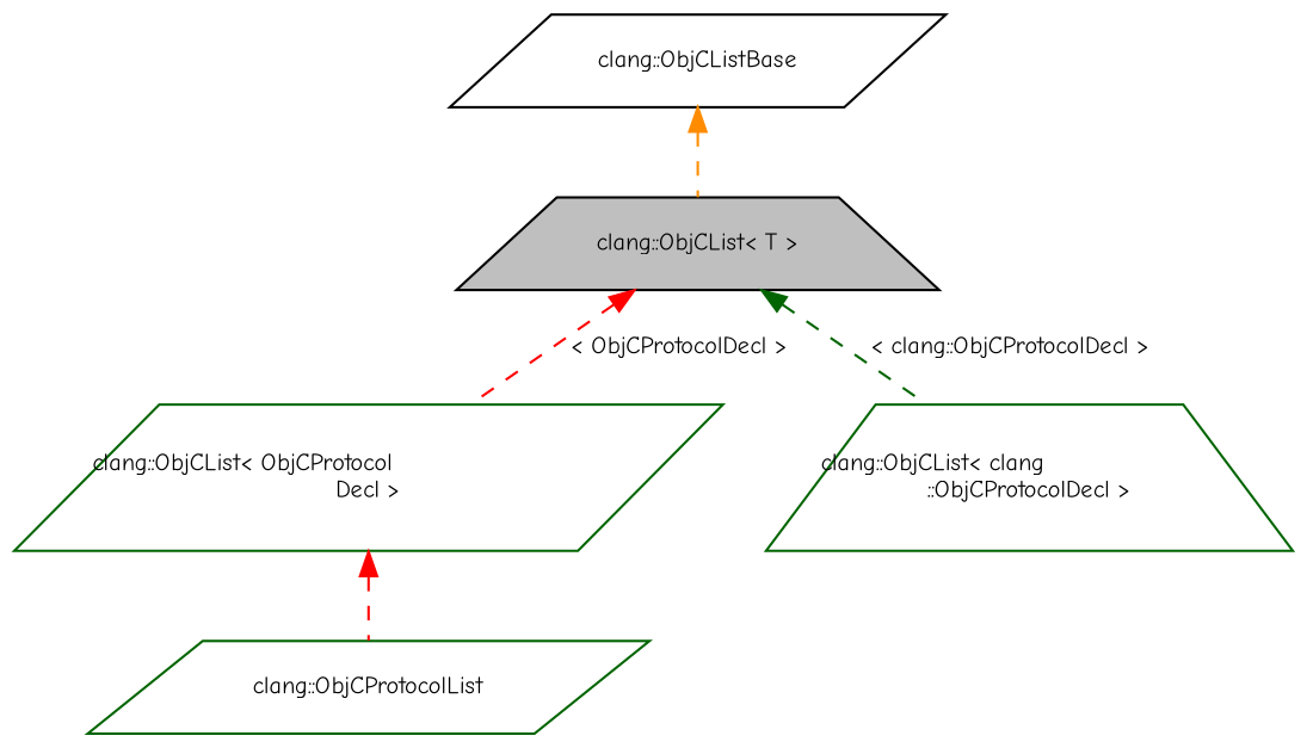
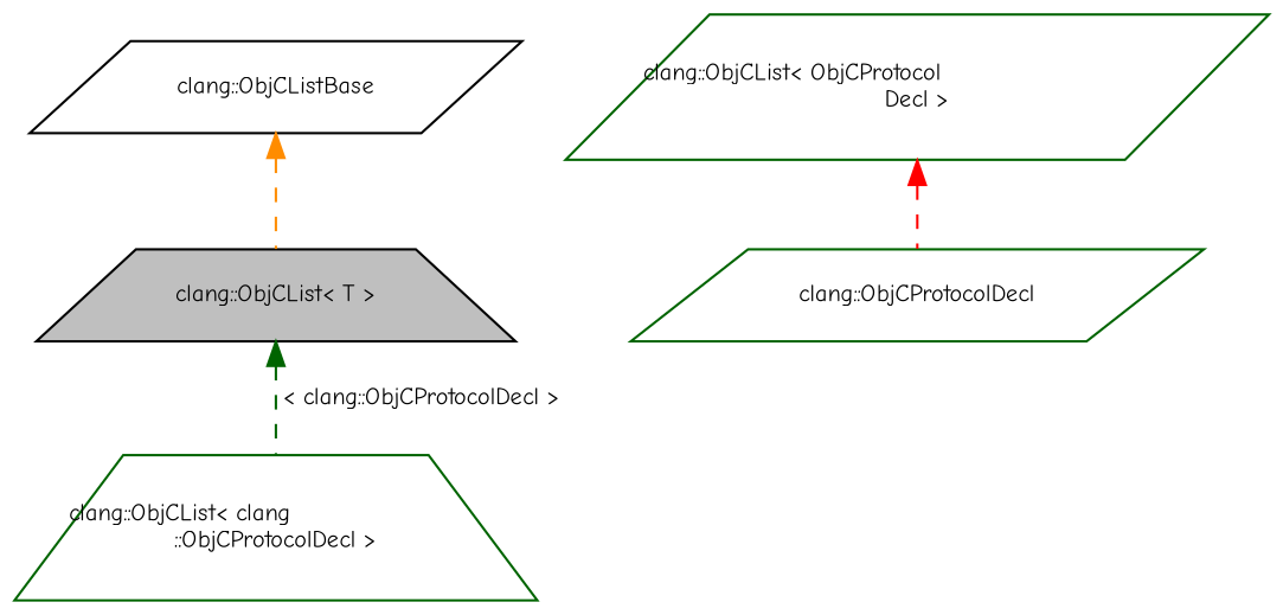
  digraph {
    fontname="Comic Neue"
    node [color=darkgreen fontname="Comic Neue" fontsize=10 shape=parallelogram]
    edge [color=red dir=back fontname="Comic Neue" fontsize=10 labelfontname=Helvetica labelfontsize=10 style=dashed]
    n1 [color=black fillcolor=grey75 fontcolor=black height=0.2 label="clang::ObjCList\< T \>" shape=trapezium style=filled width=0.4]
    n2 [height=0.2 label="clang::ObjCList\< ObjCProtocol\lDecl \>" width=0.4]
    n3 [height=0.2 label="clang::ObjCList\< clang\l::ObjCProtocolDecl \>" shape=trapezium width=0.4]
-   n4 [height=0.2 label="clang::ObjCProtocolList" width=0.4]
+   n4 [height=0.2 label="clang::ObjCProtocolDecl" width=0.4]
    n5 [color=black height=0.2 label="clang::ObjCListBase" width=0.4]
-   n1 -> n2 [label=" \< ObjCProtocolDecl \>"]
    n1 -> n3 [color=darkgreen label=" \< clang::ObjCProtocolDecl \>"]
    n2 -> n4
    n5 -> n1 [color=darkorange]
  }
